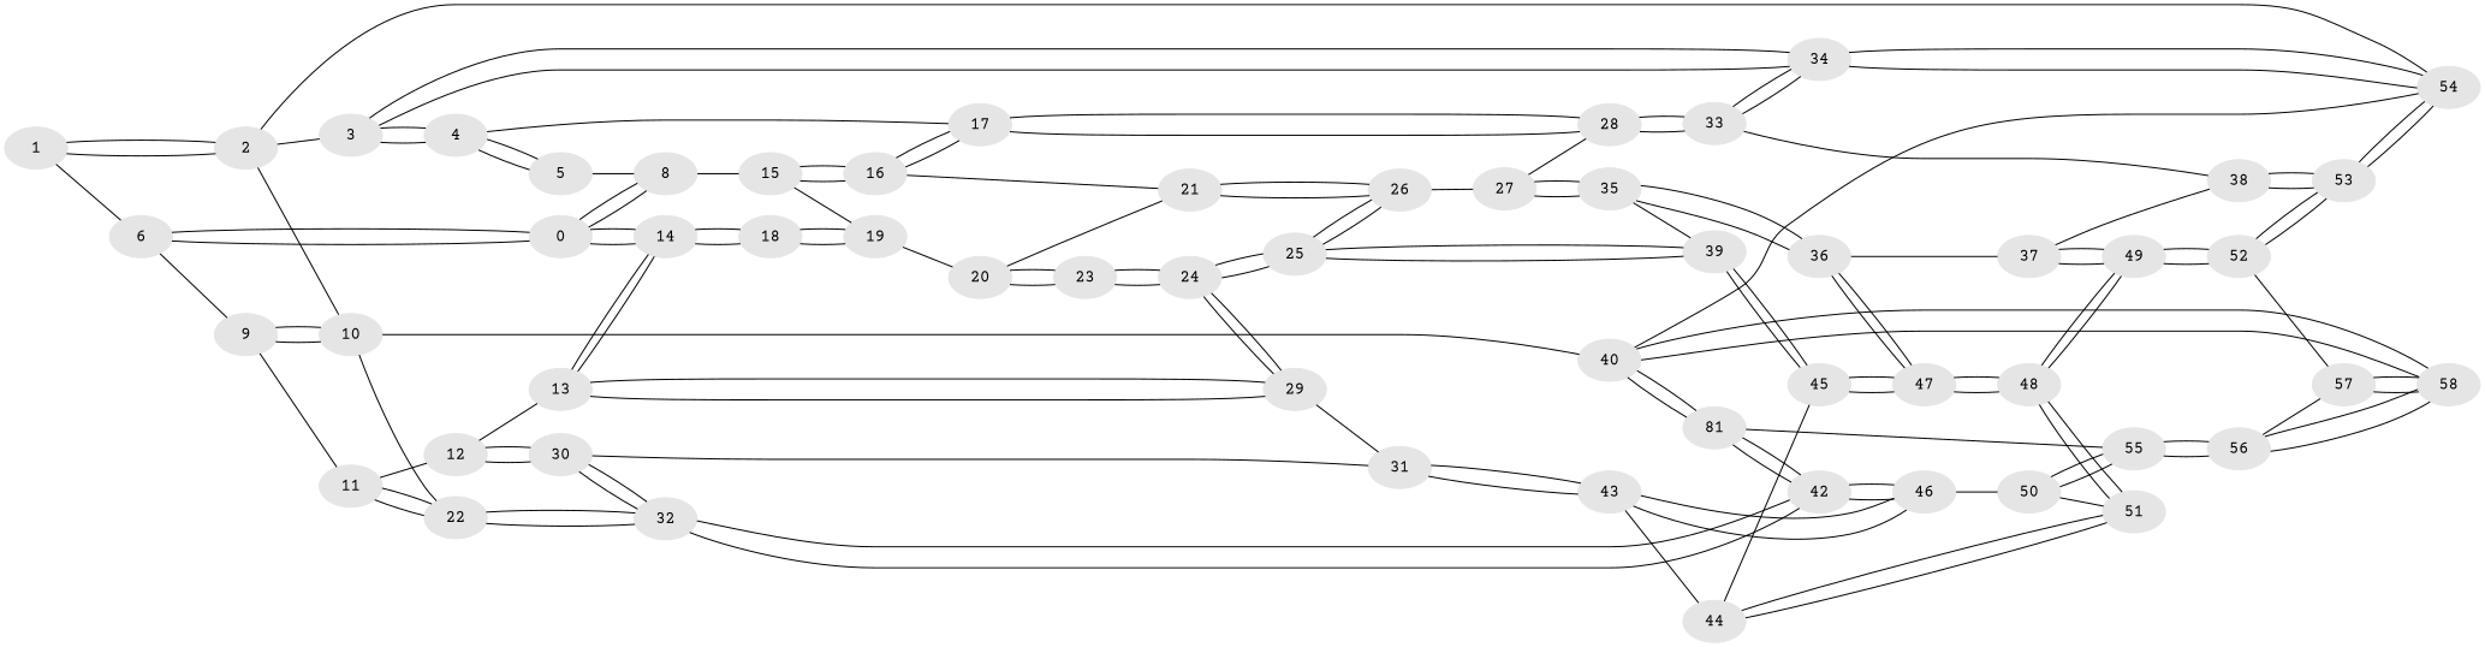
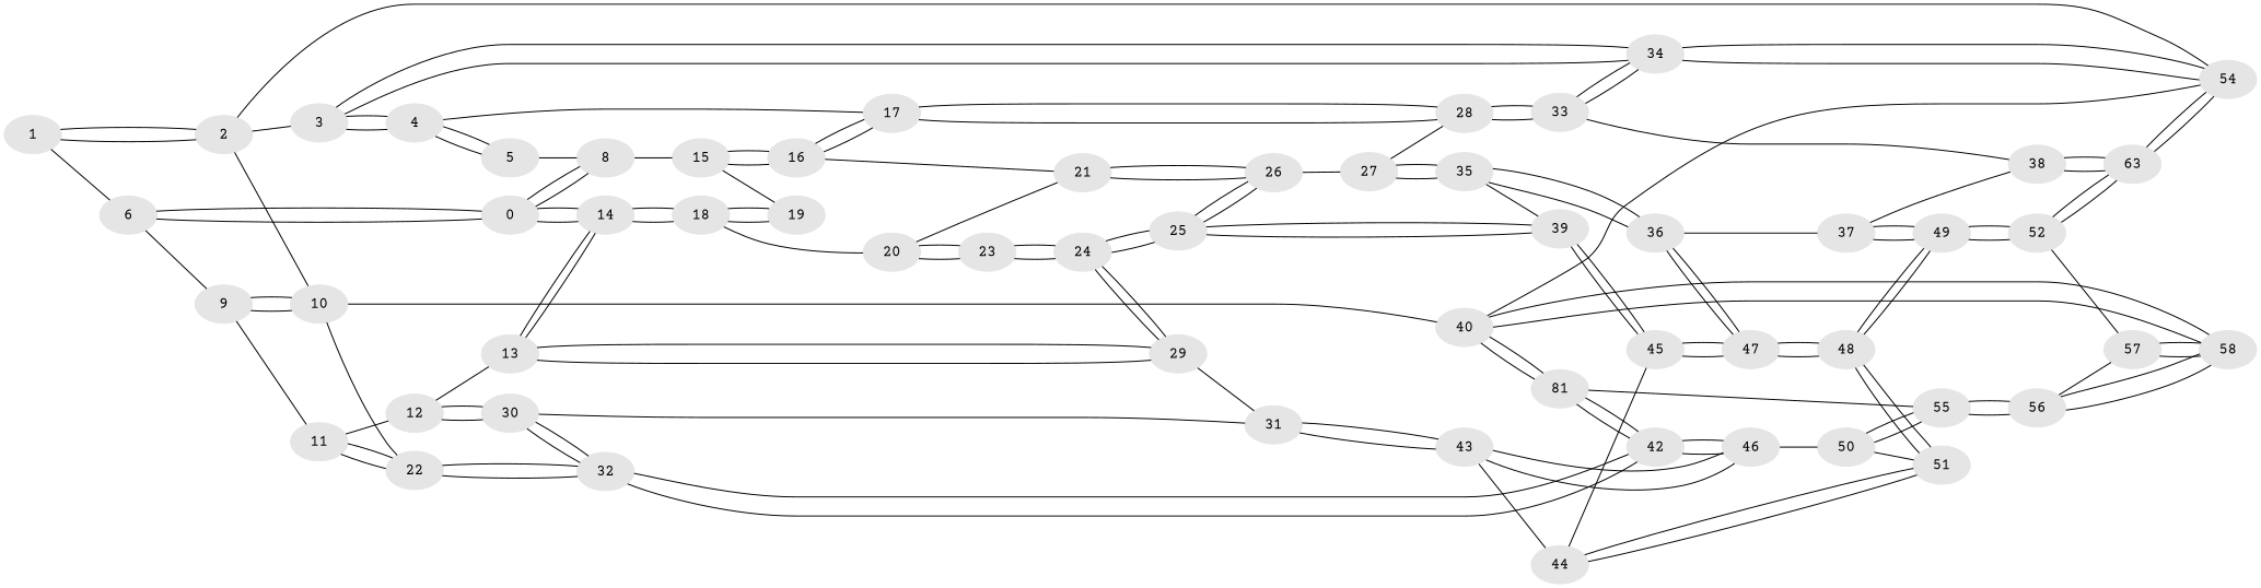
  graph {
    fontname="Courier Prime"
    rankdir=LR
    node [color=gray90 fontname="Courier Prime" style=filled]
    edge [fontname="Courier Prime"]
    1
    2
    6
    3
    10
    54
    n7 [label=0]
    9
    4
    34
    22
    40
    5
    17
    8
    28
    15
    14
    11
    18
    16
    19
    12
    32
    n25 [label=81]
    58
    13
    30
    29
    31
    21
    20
    26
    33
    23
    24
    27
    42
    25
    39
    45
    35
    36
    38
    43
    46
    44
-   53
+   53 [label=63]
    37
    47
    49
    48
    52
    55
    56
    50
    51
    57
    1 -- 2
    1 -- 2
    1 -- 6
    2 -- 3
    2 -- 10
    2 -- 54
    6 -- n7
    6 -- n7
    6 -- 9
    3 -- 4
    3 -- 4
    3 -- 34
    3 -- 34
    10 -- 22
    10 -- 40
    n7 -- 8
    n7 -- 8
    n7 -- 14
    n7 -- 14
    9 -- 10
    9 -- 10
    9 -- 11
    4 -- 5
    4 -- 5
    4 -- 17
    34 -- 54
    34 -- 54
    22 -- 32
    22 -- 32
    40 -- 54
    40 -- n25
    40 -- n25
    40 -- 58
    40 -- 58
    5 -- 8
    17 -- 28
    17 -- 28
    8 -- 15
    28 -- 33
    28 -- 33
    15 -- 16
    15 -- 16
    15 -- 19
    14 -- 18
    14 -- 18
    11 -- 22
    11 -- 22
    11 -- 12
    18 -- 19
    18 -- 19
    16 -- 17
    16 -- 17
    16 -- 21
-   19 -- 20
+   18 -- 20
    12 -- 13
    12 -- 30
    12 -- 30
    32 -- 42
    32 -- 42
    n25 -- 42
    n25 -- 42
    n25 -- 55
    13 -- 14
    13 -- 14
    13 -- 29
    13 -- 29
    30 -- 32
    30 -- 32
    30 -- 31
    29 -- 31
    31 -- 43
    31 -- 43
    21 -- 26
    21 -- 26
    20 -- 21
    20 -- 23
    20 -- 23
    26 -- 27
    33 -- 34
    33 -- 34
    33 -- 38
    23 -- 24
    23 -- 24
    24 -- 29
    24 -- 29
    24 -- 25
    24 -- 25
    27 -- 28
    27 -- 35
    27 -- 35
    42 -- 46
    42 -- 46
    25 -- 26
    25 -- 26
    25 -- 39
    25 -- 39
    39 -- 45
    39 -- 45
    45 -- 47
    45 -- 47
    35 -- 39
    35 -- 36
    35 -- 36
    36 -- 37
    36 -- 47
    36 -- 47
    38 -- 53
    38 -- 53
    43 -- 46
    43 -- 46
    43 -- 44
    46 -- 50
    44 -- 45
    44 -- 51
    44 -- 51
    53 -- 54
    53 -- 54
    37 -- 38
    37 -- 49
    37 -- 49
    47 -- 48
    47 -- 48
    49 -- 52
    49 -- 52
    48 -- 49
    48 -- 49
    48 -- 51
    48 -- 51
    52 -- 53
    52 -- 53
    52 -- 57
    55 -- 56
    55 -- 56
    56 -- 58
    56 -- 58
    56 -- 57
    50 -- 55
    50 -- 55
    50 -- 51
    57 -- 58
    57 -- 58
  }
